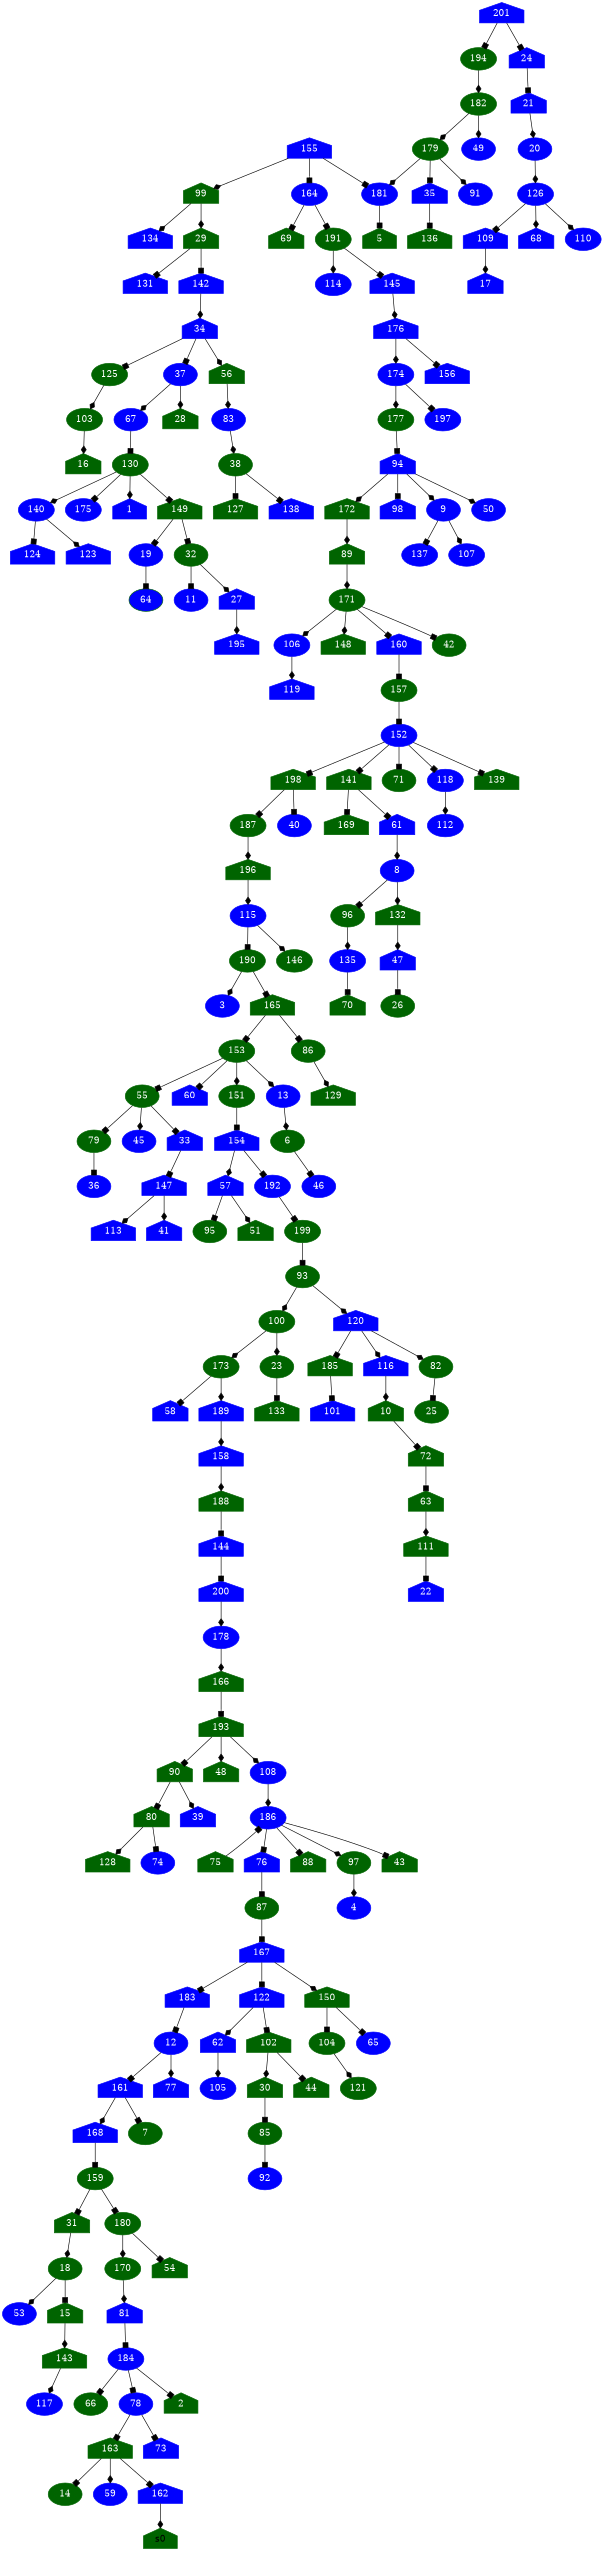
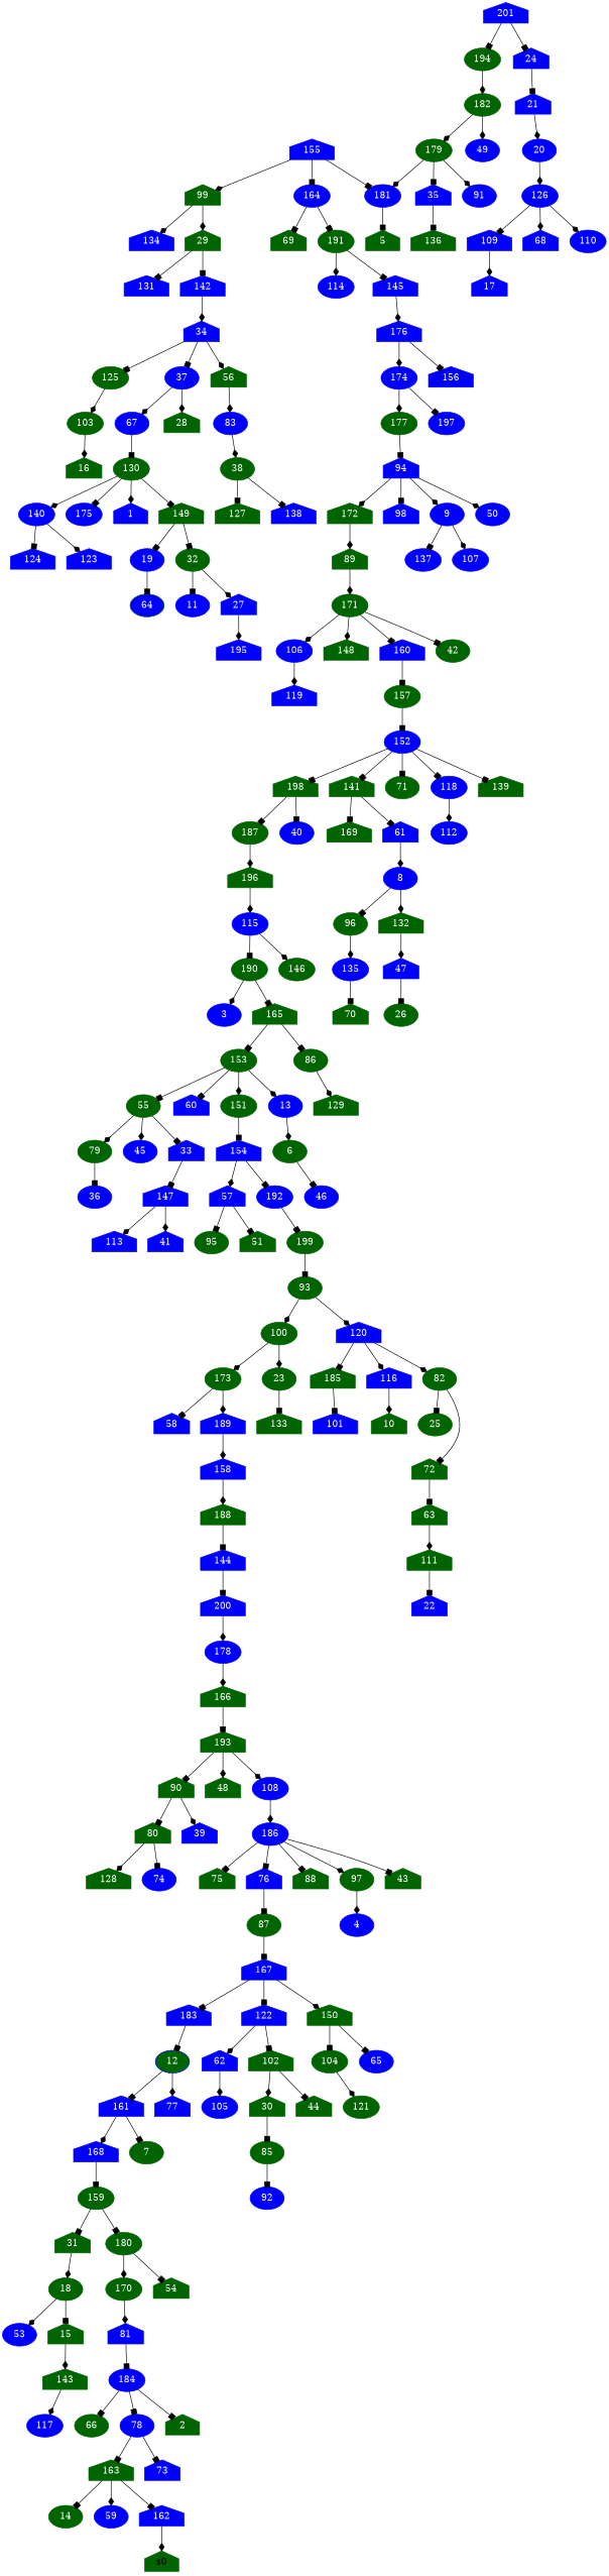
  digraph {
    node [color=blue fontcolor=white shape=house style=filled]
    edge [arrowhead=box]
    130 [color=darkgreen shape=ellipse]
    1
    149 [color=darkgreen]
    140 [shape=ellipse]
    175 [shape=ellipse]
    32 [color=darkgreen shape=ellipse]
    19 [shape=ellipse]
    123
    124
    184 [shape=ellipse]
    2 [color=darkgreen]
    66 [color=darkgreen shape=ellipse]
    78 [shape=ellipse]
    163 [color=darkgreen]
    73
    190 [color=darkgreen shape=ellipse]
    3 [shape=ellipse]
    165 [color=darkgreen]
    153 [color=darkgreen shape=ellipse]
    86 [color=darkgreen shape=ellipse]
    97 [color=darkgreen shape=ellipse]
    4 [shape=ellipse]
    181 [shape=ellipse]
    5 [color=darkgreen]
    155
    99 [color=darkgreen]
    164 [shape=ellipse]
    13 [shape=ellipse]
    6 [color=darkgreen shape=ellipse]
    46 [shape=ellipse]
    7 [color=darkgreen shape=ellipse]
    161
    168
    159 [color=darkgreen shape=ellipse]
    8 [shape=ellipse]
    61
    132 [color=darkgreen]
    96 [color=darkgreen shape=ellipse]
    47
    135 [shape=ellipse]
    9 [shape=ellipse]
    94
    50 [shape=ellipse]
    172 [color=darkgreen]
    98
    107 [shape=ellipse]
    137 [shape=ellipse]
    89 [color=darkgreen]
    10 [color=darkgreen]
    116
    11 [shape=ellipse]
    27
    195
-   12 [shape=ellipse]
+   12 [shape=ellipse fillcolor=darkgreen]
    183
    77
    55 [color=darkgreen shape=ellipse]
    60
    151 [color=darkgreen shape=ellipse]
    33
    79 [color=darkgreen shape=ellipse]
    45 [shape=ellipse]
    154
    14 [color=darkgreen shape=ellipse]
    59 [shape=ellipse]
    162
    s0 [color=darkgreen fontcolor=black]
    18 [color=darkgreen shape=ellipse]
    15 [color=darkgreen]
    53 [shape=ellipse]
    143 [color=darkgreen]
    117 [shape=ellipse]
    103 [color=darkgreen shape=ellipse]
    16 [color=darkgreen]
    109
    17
    31 [color=darkgreen]
    64 [color=darkgreen fillcolor=blue shape=ellipse]
    20 [shape=ellipse]
    21
    126 [shape=ellipse]
    68
    110 [shape=ellipse]
    24
    111 [color=darkgreen]
    22
    100 [color=darkgreen shape=ellipse]
    23 [color=darkgreen shape=ellipse]
    173 [color=darkgreen shape=ellipse]
    133 [color=darkgreen]
    58
    189
    201
    194 [color=darkgreen shape=ellipse]
    182 [color=darkgreen shape=ellipse]
    82 [color=darkgreen shape=ellipse]
    25 [color=darkgreen shape=ellipse]
    72 [color=darkgreen]
    63 [color=darkgreen]
    26 [color=darkgreen shape=ellipse]
    37 [shape=ellipse]
    28 [color=darkgreen]
    67 [shape=ellipse]
    29 [color=darkgreen]
    134
    142
    131
    34
    102 [color=darkgreen]
    30 [color=darkgreen]
    44 [color=darkgreen]
    85 [color=darkgreen shape=ellipse]
    92 [shape=ellipse]
    180 [color=darkgreen shape=ellipse]
    54 [color=darkgreen]
    170 [color=darkgreen shape=ellipse]
    147
    36 [shape=ellipse]
    41
    113
    56 [color=darkgreen]
    125 [color=darkgreen shape=ellipse]
    83 [shape=ellipse]
    179 [color=darkgreen shape=ellipse]
    35
    91 [shape=ellipse]
    136 [color=darkgreen]
    38 [color=darkgreen shape=ellipse]
    127 [color=darkgreen]
    138
    90 [color=darkgreen]
    39
    80 [color=darkgreen]
    74 [shape=ellipse]
    128 [color=darkgreen]
    198 [color=darkgreen]
    40 [shape=ellipse]
    187 [color=darkgreen shape=ellipse]
    196 [color=darkgreen]
    171 [color=darkgreen shape=ellipse]
    42 [color=darkgreen shape=ellipse]
    106 [shape=ellipse]
    148 [color=darkgreen]
    160
    119
    157 [color=darkgreen shape=ellipse]
    186 [shape=ellipse]
    43 [color=darkgreen]
    75 [color=darkgreen]
    76
    88 [color=darkgreen]
    87 [color=darkgreen shape=ellipse]
    193 [color=darkgreen]
    48 [color=darkgreen]
    108 [shape=ellipse]
    49 [shape=ellipse]
    51 [color=darkgreen]
    57
    95 [color=darkgreen shape=ellipse]
    81
    192 [shape=ellipse]
    199 [color=darkgreen shape=ellipse]
    158
    141 [color=darkgreen]
    169 [color=darkgreen]
    122
    62
    105 [shape=ellipse]
    150 [color=darkgreen]
    65 [shape=ellipse]
    104 [color=darkgreen shape=ellipse]
    121 [color=darkgreen shape=ellipse]
    69 [color=darkgreen]
    191 [color=darkgreen shape=ellipse]
    114 [shape=ellipse]
    145
    70 [color=darkgreen]
    152 [shape=ellipse]
    71 [color=darkgreen shape=ellipse]
    118 [shape=ellipse]
    139 [color=darkgreen]
    112 [shape=ellipse]
    167
    120
    185 [color=darkgreen]
    101
    129 [color=darkgreen]
    93 [color=darkgreen shape=ellipse]
    177 [color=darkgreen shape=ellipse]
    176
    115 [shape=ellipse]
    146 [color=darkgreen shape=ellipse]
    188 [color=darkgreen]
    144
    200
    178 [shape=ellipse]
    156
    174 [shape=ellipse]
    197 [shape=ellipse]
    166 [color=darkgreen]
    130 -> 1 [arrowhead=diamond]
    130 -> 149
    130 -> 140 [arrowhead=diamond]
    130 -> 175
    149 -> 32
    149 -> 19
    140 -> 123 [arrowhead=diamond]
    140 -> 124
    32 -> 11
    32 -> 27 [arrowhead=diamond]
    19 -> 64
    184 -> 2
    184 -> 66
    184 -> 78
    78 -> 163
    78 -> 73
    163 -> 14
    163 -> 59 [arrowhead=diamond]
    163 -> 162
    190 -> 3 [arrowhead=diamond]
    190 -> 165
    165 -> 153
    165 -> 86
    153 -> 13 [arrowhead=diamond]
    153 -> 55
    153 -> 60
    153 -> 151 [arrowhead=diamond]
    86 -> 129 [arrowhead=diamond]
    97 -> 4 [arrowhead=diamond]
    181 -> 5
    155 -> 181
    155 -> 99 [arrowhead=diamond]
    155 -> 164
    99 -> 29 [arrowhead=diamond]
    99 -> 134 [arrowhead=diamond]
    164 -> 69
    164 -> 191
    13 -> 6 [arrowhead=diamond]
    6 -> 46
    161 -> 7
    161 -> 168 [arrowhead=diamond]
    168 -> 159
    159 -> 31
    159 -> 180
    8 -> 132 [arrowhead=diamond]
    8 -> 96
    61 -> 8 [arrowhead=diamond]
    132 -> 47 [arrowhead=diamond]
    96 -> 135 [arrowhead=diamond]
    47 -> 26
    135 -> 70
    9 -> 107 [arrowhead=diamond]
    9 -> 137
    94 -> 9 [arrowhead=diamond]
    94 -> 50 [arrowhead=diamond]
    94 -> 172 [arrowhead=diamond]
    94 -> 98
    172 -> 89 [arrowhead=diamond]
    89 -> 171 [arrowhead=diamond]
    116 -> 10 [arrowhead=diamond]
    27 -> 195 [arrowhead=diamond]
    12 -> 161
    12 -> 77 [arrowhead=diamond]
    183 -> 12
    55 -> 33
-   55 -> 79
+   55 -> 79 [arrowhead=diamond]
    55 -> 45 [arrowhead=diamond]
    151 -> 154
    33 -> 147
    79 -> 36
    154 -> 57 [arrowhead=diamond]
    154 -> 192
    162 -> s0 [arrowhead=diamond]
    18 -> 15
    18 -> 53 [arrowhead=diamond]
    15 -> 143 [arrowhead=diamond]
    143 -> 117 [arrowhead=diamond]
    103 -> 16 [arrowhead=diamond]
    109 -> 17 [arrowhead=diamond]
    31 -> 18 [arrowhead=diamond]
    20 -> 126 [arrowhead=diamond]
    21 -> 20 [arrowhead=diamond]
    126 -> 109
    126 -> 68 [arrowhead=diamond]
    126 -> 110 [arrowhead=diamond]
    24 -> 21
    111 -> 22
    100 -> 23 [arrowhead=diamond]
    100 -> 173 [arrowhead=diamond]
    23 -> 133
    173 -> 58
    173 -> 189 [arrowhead=diamond]
    189 -> 158 [arrowhead=diamond]
    201 -> 24
    201 -> 194
    194 -> 182 [arrowhead=diamond]
    182 -> 179 [arrowhead=diamond]
    182 -> 49 [arrowhead=diamond]
    82 -> 25
-   10 -> 72
+   82 -> 72
    72 -> 63
    63 -> 111 [arrowhead=diamond]
    37 -> 28 [arrowhead=diamond]
    37 -> 67 [arrowhead=diamond]
    67 -> 130
    29 -> 142
    29 -> 131
    142 -> 34 [arrowhead=diamond]
    34 -> 37
    34 -> 56 [arrowhead=diamond]
    34 -> 125
    102 -> 30 [arrowhead=diamond]
    102 -> 44
    30 -> 85
    85 -> 92
    180 -> 54
    180 -> 170 [arrowhead=diamond]
    170 -> 81 [arrowhead=diamond]
    147 -> 41 [arrowhead=diamond]
    147 -> 113 [arrowhead=diamond]
    56 -> 83 [arrowhead=diamond]
    125 -> 103 [arrowhead=diamond]
    83 -> 38 [arrowhead=diamond]
    179 -> 181 [arrowhead=diamond]
    179 -> 35
    179 -> 91 [arrowhead=diamond]
    35 -> 136
    38 -> 127
    38 -> 138
    90 -> 39 [arrowhead=diamond]
    90 -> 80
    80 -> 74
    80 -> 128 [arrowhead=diamond]
    198 -> 40
    198 -> 187
    187 -> 196 [arrowhead=diamond]
    196 -> 115 [arrowhead=diamond]
    171 -> 42
    171 -> 106 [arrowhead=diamond]
    171 -> 148 [arrowhead=diamond]
    171 -> 160
    106 -> 119 [arrowhead=diamond]
    160 -> 157
    157 -> 152
    186 -> 97 [arrowhead=diamond]
    186 -> 43
-   75 -> 186
+   186 -> 75
    186 -> 76
    186 -> 88
    76 -> 87
    87 -> 167
    193 -> 90
    193 -> 48 [arrowhead=diamond]
    193 -> 108 [arrowhead=diamond]
    108 -> 186 [arrowhead=diamond]
-   57 -> 51 [arrowhead=diamond]
+   57 -> 51
    57 -> 95
    81 -> 184
    192 -> 199
    199 -> 93
    158 -> 188 [arrowhead=diamond]
    141 -> 61
    141 -> 169
    122 -> 102
    122 -> 62 [arrowhead=diamond]
    62 -> 105 [arrowhead=diamond]
    150 -> 65
    150 -> 104
    104 -> 121 [arrowhead=diamond]
    191 -> 114 [arrowhead=diamond]
    191 -> 145
    145 -> 176 [arrowhead=diamond]
    152 -> 198
    152 -> 141
    152 -> 71
    152 -> 118
    152 -> 139
    118 -> 112 [arrowhead=diamond]
    167 -> 183
    167 -> 122
    167 -> 150 [arrowhead=diamond]
    120 -> 116 [arrowhead=diamond]
    120 -> 82 [arrowhead=diamond]
    120 -> 185
    185 -> 101
    93 -> 100 [arrowhead=diamond]
    93 -> 120 [arrowhead=diamond]
    177 -> 94
    176 -> 156
    176 -> 174 [arrowhead=diamond]
    115 -> 190
    115 -> 146 [arrowhead=diamond]
    188 -> 144
    144 -> 200
    200 -> 178 [arrowhead=diamond]
    178 -> 166 [arrowhead=diamond]
    174 -> 177 [arrowhead=diamond]
    174 -> 197
    166 -> 193
  }
